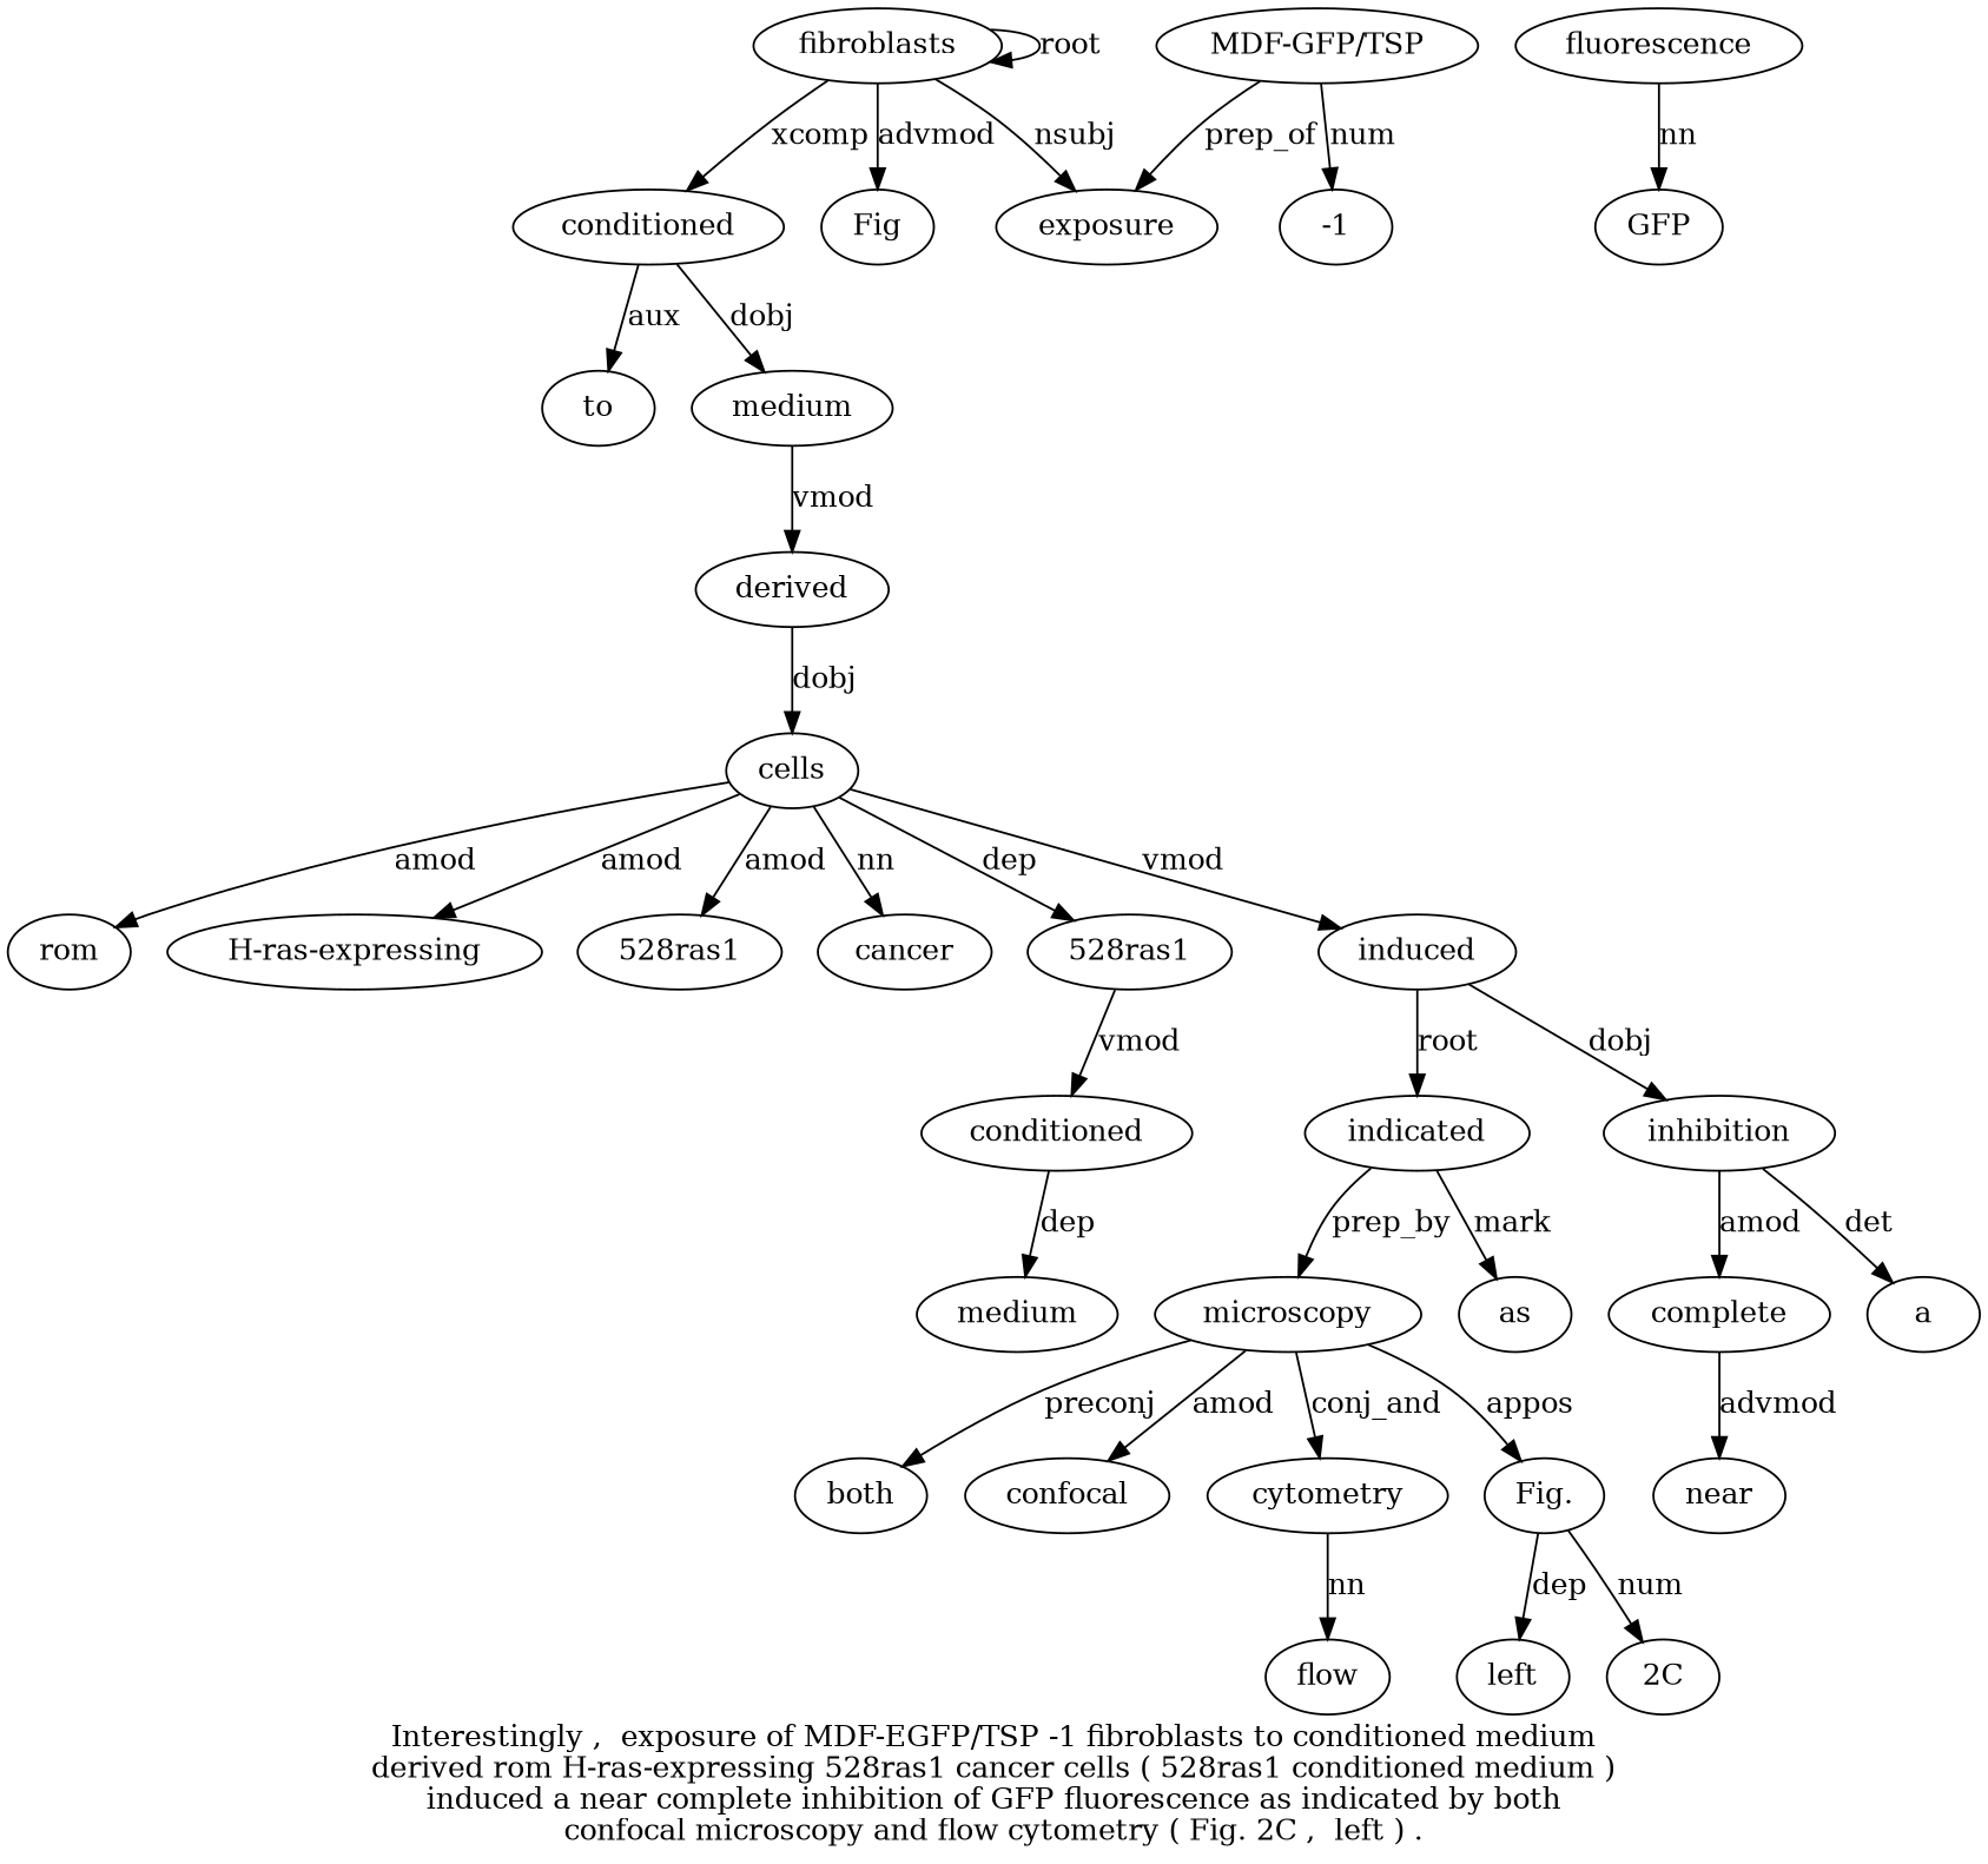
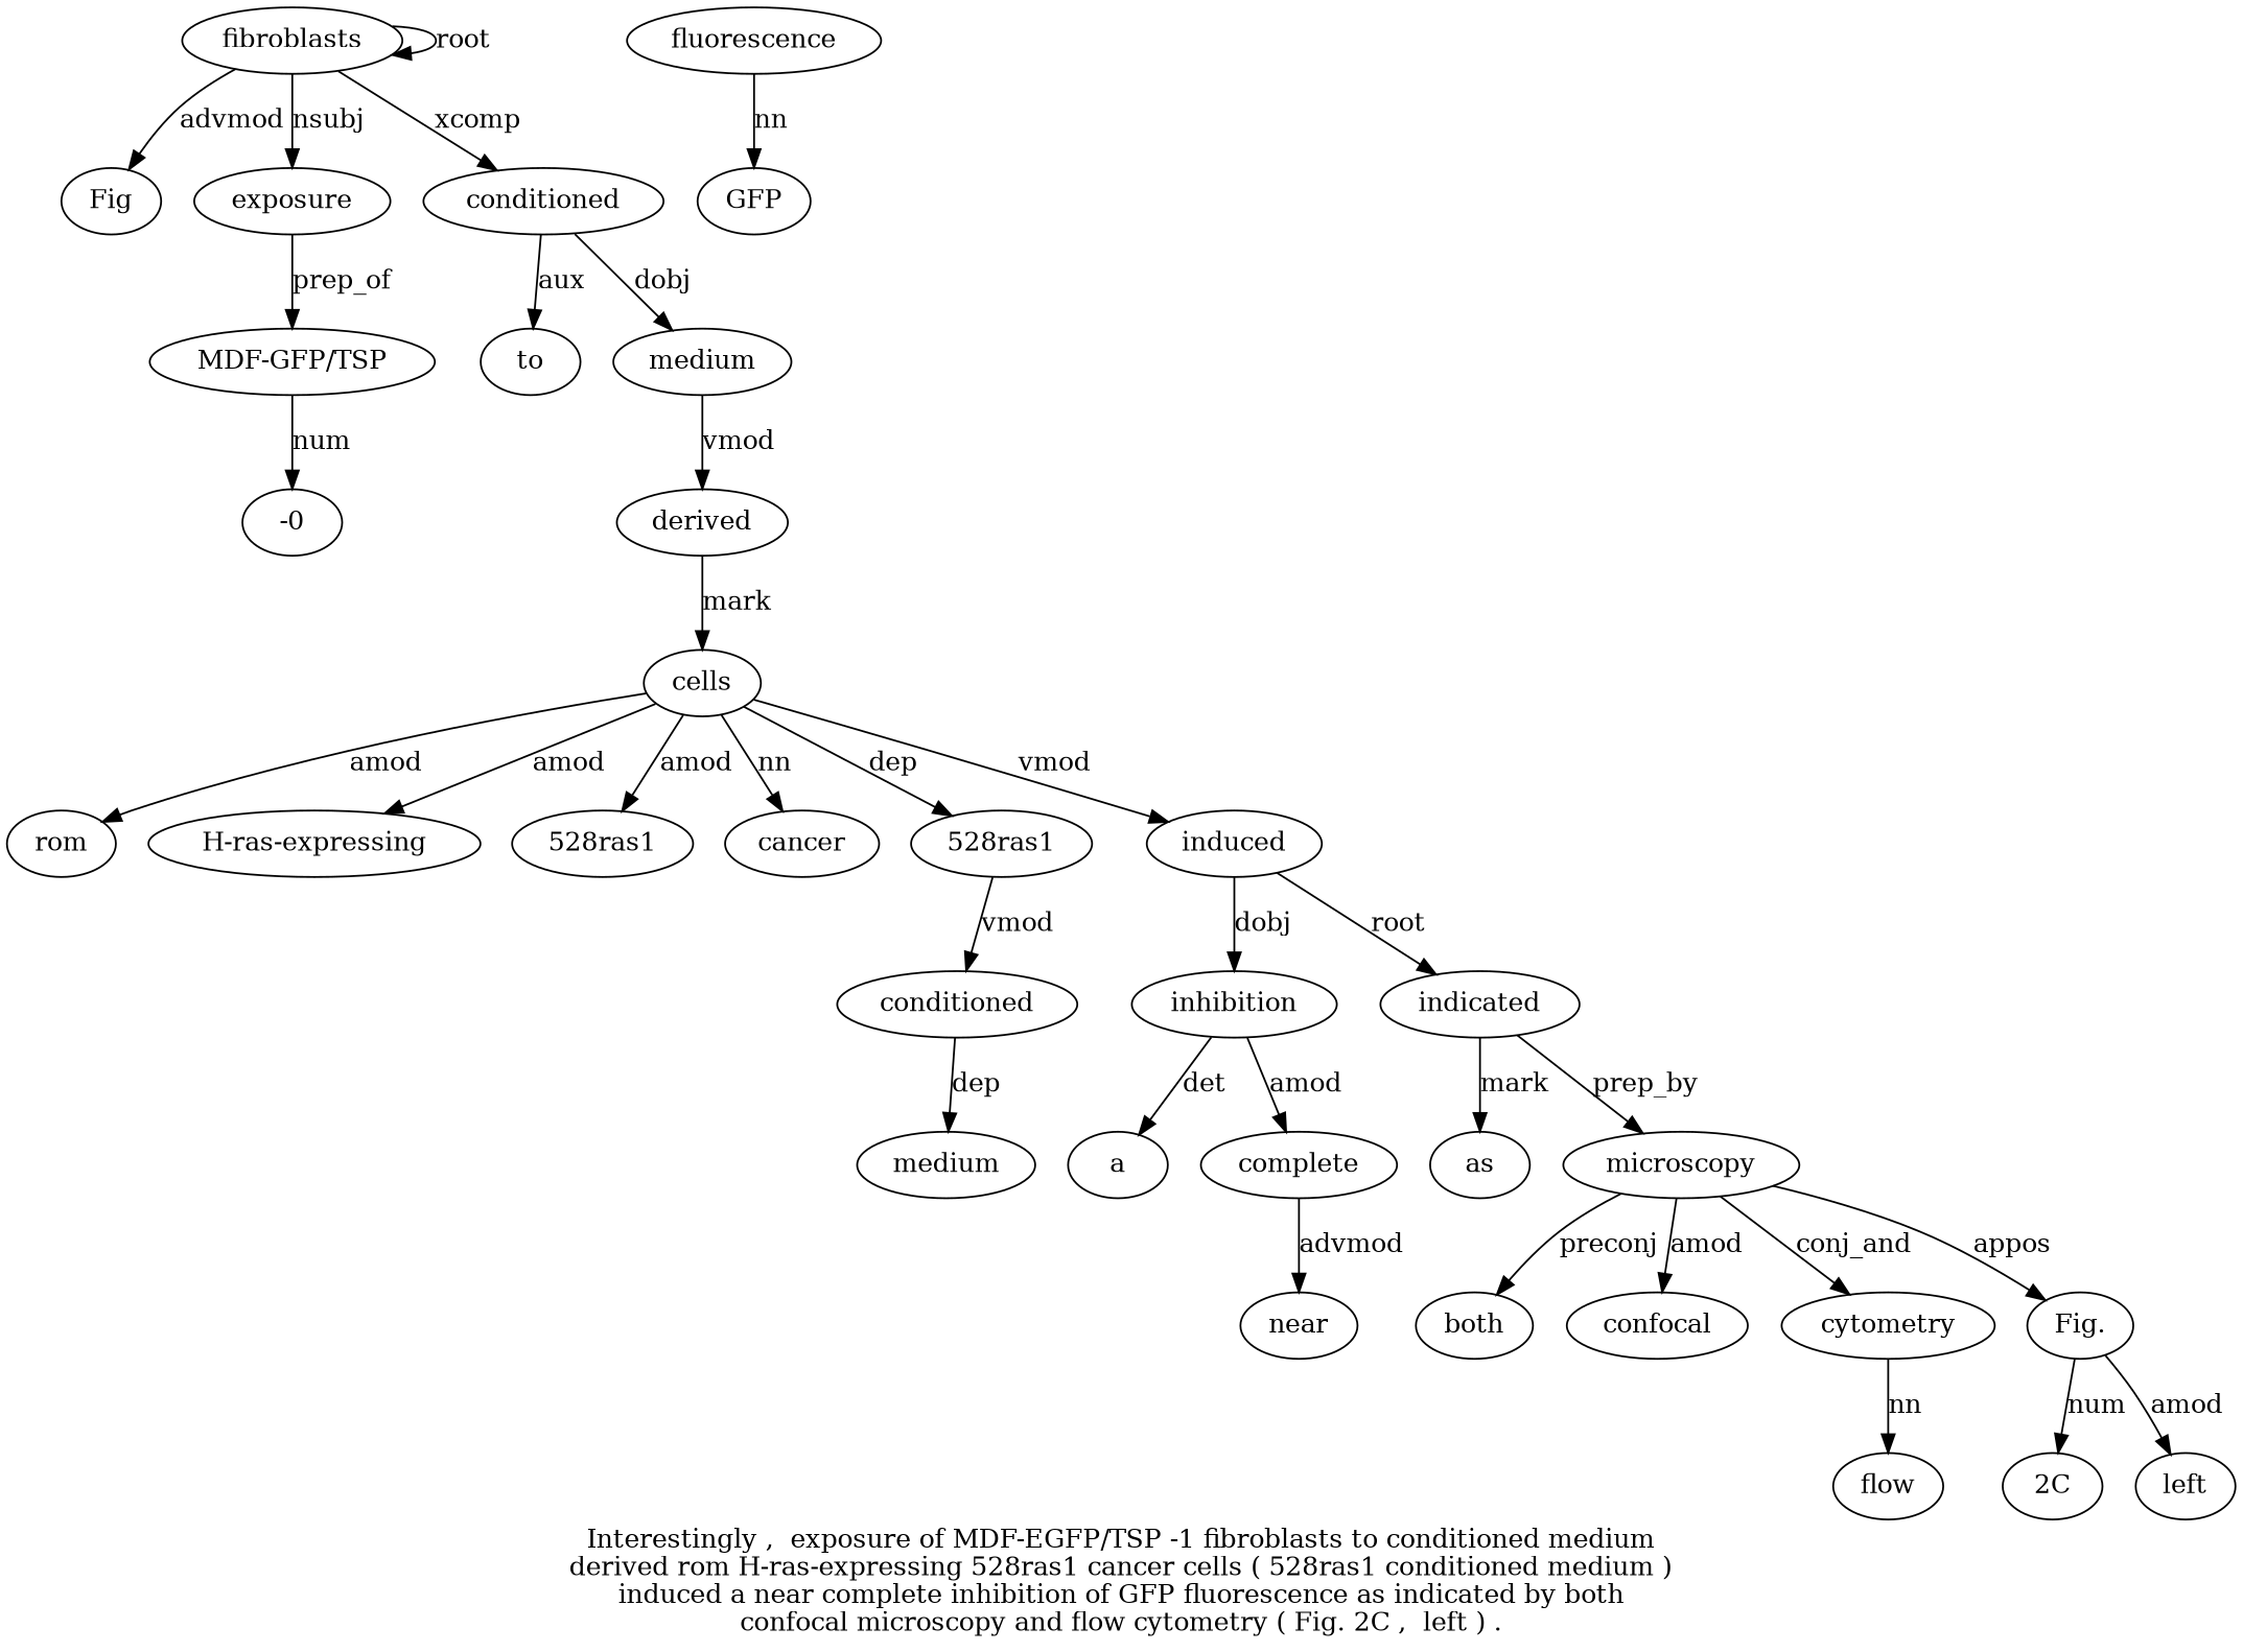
  digraph {
    label="Interestingly ,  exposure of MDF-EGFP/TSP -1 fibroblasts to conditioned medium\nderived rom H-ras-expressing 528ras1 cancer cells ( 528ras1 conditioned medium )\ninduced a near complete inhibition of GFP fluorescence as indicated by both\nconfocal microscopy and flow cytometry ( Fig. 2C ,  left ) ."
    node [fillcolor=white style=filled]
    n1 [label=fibroblasts]
    n2 [label=Fig]
    n3 [label=exposure]
    n4 [label=conditioned]
    n5 [label="MDF-GFP/TSP"]
    n6 [label=to]
    n7 [label=medium]
-   n8 [label=-1]
+   n8 [label=-0]
    n9 [label=derived]
    n10 [label=cells]
    n11 [label=rom]
    n12 [label="H-ras-expressing"]
    n13 [label="528ras1"]
    n14 [label=cancer]
    n15 [label="528ras1"]
    n16 [label=induced]
    n17 [label=conditioned]
    n18 [label=inhibition]
    n19 [label=indicated]
    n20 [label=medium]
    n21 [label=a]
    n22 [label=complete]
    n23 [label=as]
    n24 [label=microscopy]
    n25 [label=near]
    n26 [label=fluorescence]
    n27 [label=GFP]
    n28 [label=both]
    n29 [label=confocal]
    n30 [label=cytometry]
    n31 [label="Fig."]
    n32 [label=flow]
    n33 [label="2C"]
    n34 [label=left]
    n1 -> n1 [label=root]
    n1 -> n2 [label=advmod]
    n1 -> n3 [label=nsubj]
    n1 -> n4 [label=xcomp]
-   n5 -> n3 [label=prep_of]
+   n3 -> n5 [label=prep_of]
    n4 -> n6 [label=aux]
    n4 -> n7 [label=dobj]
    n5 -> n8 [label=num]
    n7 -> n9 [label=vmod]
-   n9 -> n10 [label=dobj]
+   n9 -> n10 [label=mark]
    n10 -> n11 [label=amod]
    n10 -> n12 [label=amod]
    n10 -> n13 [label=amod]
    n10 -> n14 [label=nn]
    n10 -> n15 [label=dep]
    n10 -> n16 [label=vmod]
    n15 -> n17 [label=vmod]
    n16 -> n18 [label=dobj]
    n16 -> n19 [label=root]
    n17 -> n20 [label=dep]
    n18 -> n21 [label=det]
    n18 -> n22 [label=amod]
    n19 -> n23 [label=mark]
    n19 -> n24 [label=prep_by]
    n22 -> n25 [label=advmod]
    n24 -> n28 [label=preconj]
    n24 -> n29 [label=amod]
    n24 -> n30 [label=conj_and]
    n24 -> n31 [label=appos]
    n26 -> n27 [label=nn]
    n30 -> n32 [label=nn]
    n31 -> n33 [label=num]
-   n31 -> n34 [label=dep]
+   n31 -> n34 [label=amod]
  }
